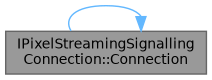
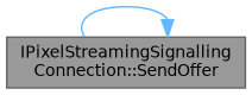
  digraph {
    rankdir=LR
-   n1 [color=gray40 fillcolor=grey60 fontcolor=black fontname=Helvetica fontsize=10 height=0.2 label="IPixelStreamingSignalling\lConnection::Connection" shape=box style=filled width=0.4]
+   n1 [color=gray40 fillcolor=grey60 fontcolor=black fontname=Helvetica fontsize=10 height=0.2 label="IPixelStreamingSignalling\lConnection::SendOffer" shape=box style=filled width=0.4]
    n1 -> n1 [color=steelblue1 fontname=Helvetica fontsize=10 labelfontname=Helvetica labelfontsize=10 style=solid]
  }
